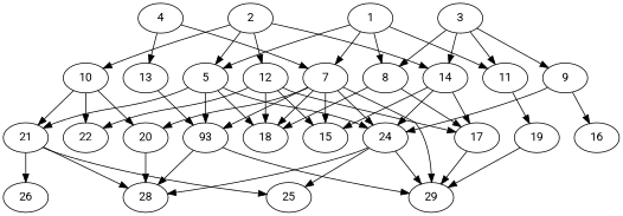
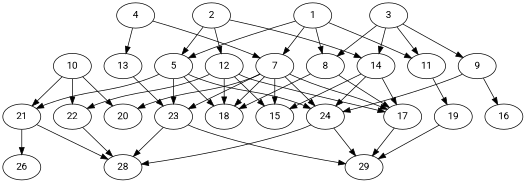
  digraph {
    fontname=Roboto
    node [alpha=0.13 fontname=Roboto]
    edge [fontname=Roboto]
    1 [expect_size=7056607360130481]
    5 [alpha=0.20 expect_size=5915995270711531]
    7 [alpha=0.03 expect_size=1740423827554304000]
    8 [alpha=0.02 expect_size=70974714440957800]
    11 [alpha=0.14 expect_size=2090331032862398]
    18 [alpha=0.01 expect_size=8273163646427287]
    21 [alpha=0.18 expect_size=701019921877827584]
-   23 [alpha=0.12 expect_size=260001986785809793024 label=93]
+   23 [alpha=0.12 expect_size=260001986785809793024]
    24 [alpha=0.07 expect_size=209232923885981952]
    15 [alpha=0.12 expect_size=359659290160698]
    17 [alpha=0.06 expect_size=27040069106987433984]
    20 [alpha=0.16 expect_size=1603365892137971]
    19 [expect_size=3152319566891149]
-   25 [alpha=0.07 expect_size=85102680235925569536]
    26 [alpha=0.16 expect_size=9316783970454601728]
    28 [alpha=0.03 expect_size=287893551948676]
    29 [alpha=0.16 expect_size=284901317590180]
    2 [alpha=0.15 expect_size=199802103052562857984]
    10 [expect_size=251220010423935936]
    12 [alpha=0.15 expect_size=438189077170986]
    14 [alpha=0.19 expect_size=366752176342982720]
    22 [alpha=0.17 expect_size=6077865441070080]
    3 [alpha=0.17 expect_size=128944520535843274752]
    9 [alpha=0.02 expect_size=708447141269466]
    16 [alpha=0.18 expect_size=7825290959564209]
    4 [alpha=0.08 expect_size=1220670780008062]
    13 [alpha=0.17 expect_size=53285966487486464000]
    1 -> 5
    1 -> 7
    1 -> 8
    1 -> 11
    5 -> 18
    5 -> 21
    5 -> 23
    5 -> 24
    7 -> 18
    7 -> 23
    7 -> 24
    7 -> 15
-   7 -> 29
+   7 -> 17
    7 -> 20
    8 -> 18
    8 -> 17
    11 -> 19
-   21 -> 25
    21 -> 26
    21 -> 28
    23 -> 28
    23 -> 29
-   24 -> 25
    24 -> 28
    24 -> 29
    17 -> 29
    19 -> 29
    2 -> 5
-   2 -> 10
    2 -> 12
    2 -> 14
    10 -> 21
    10 -> 20
    10 -> 22
    12 -> 18
    12 -> 15
    12 -> 17
    12 -> 22
    14 -> 24
    14 -> 15
    14 -> 17
-   20 -> 28
+   22 -> 28
    3 -> 8
    3 -> 11
    3 -> 14
    3 -> 9
    9 -> 24
    9 -> 16
    4 -> 7
    4 -> 13
    13 -> 23
  }
